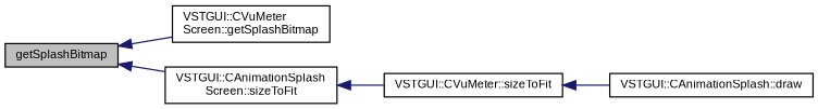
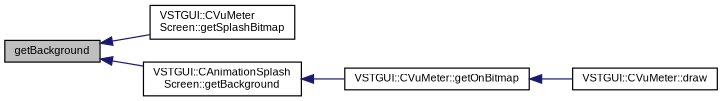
  digraph {
    rankdir=LR
    node [color=black fontname=Arial fontsize=9 shape=record]
    edge [color=midnightblue dir=back fontname=Arial fontsize=9 labelfontname=Arial labelfontsize=9 style=solid]
-   n1 [fillcolor=grey75 fontcolor=black height=0.2 label=getSplashBitmap style=filled width=0.4]
+   n1 [fillcolor=grey75 fontcolor=black height=0.2 label=getBackground style=filled width=0.4]
    n2 [height=0.2 label="VSTGUI::CVuMeter\lScreen::getSplashBitmap" width=0.4]
-   n3 [height=0.2 label="VSTGUI::CAnimationSplash\lScreen::sizeToFit" width=0.4]
-   n4 [height=0.2 label="VSTGUI::CVuMeter::sizeToFit" width=0.4]
-   n5 [height=0.2 label="VSTGUI::CAnimationSplash::draw" width=0.4]
+   n3 [height=0.2 label="VSTGUI::CAnimationSplash\lScreen::getBackground" width=0.4]
+   n4 [height=0.2 label="VSTGUI::CVuMeter::getOnBitmap" width=0.4]
+   n5 [height=0.2 label="VSTGUI::CVuMeter::draw" width=0.4]
    n1 -> n2
    n1 -> n3
    n3 -> n4
    n4 -> n5
  }
